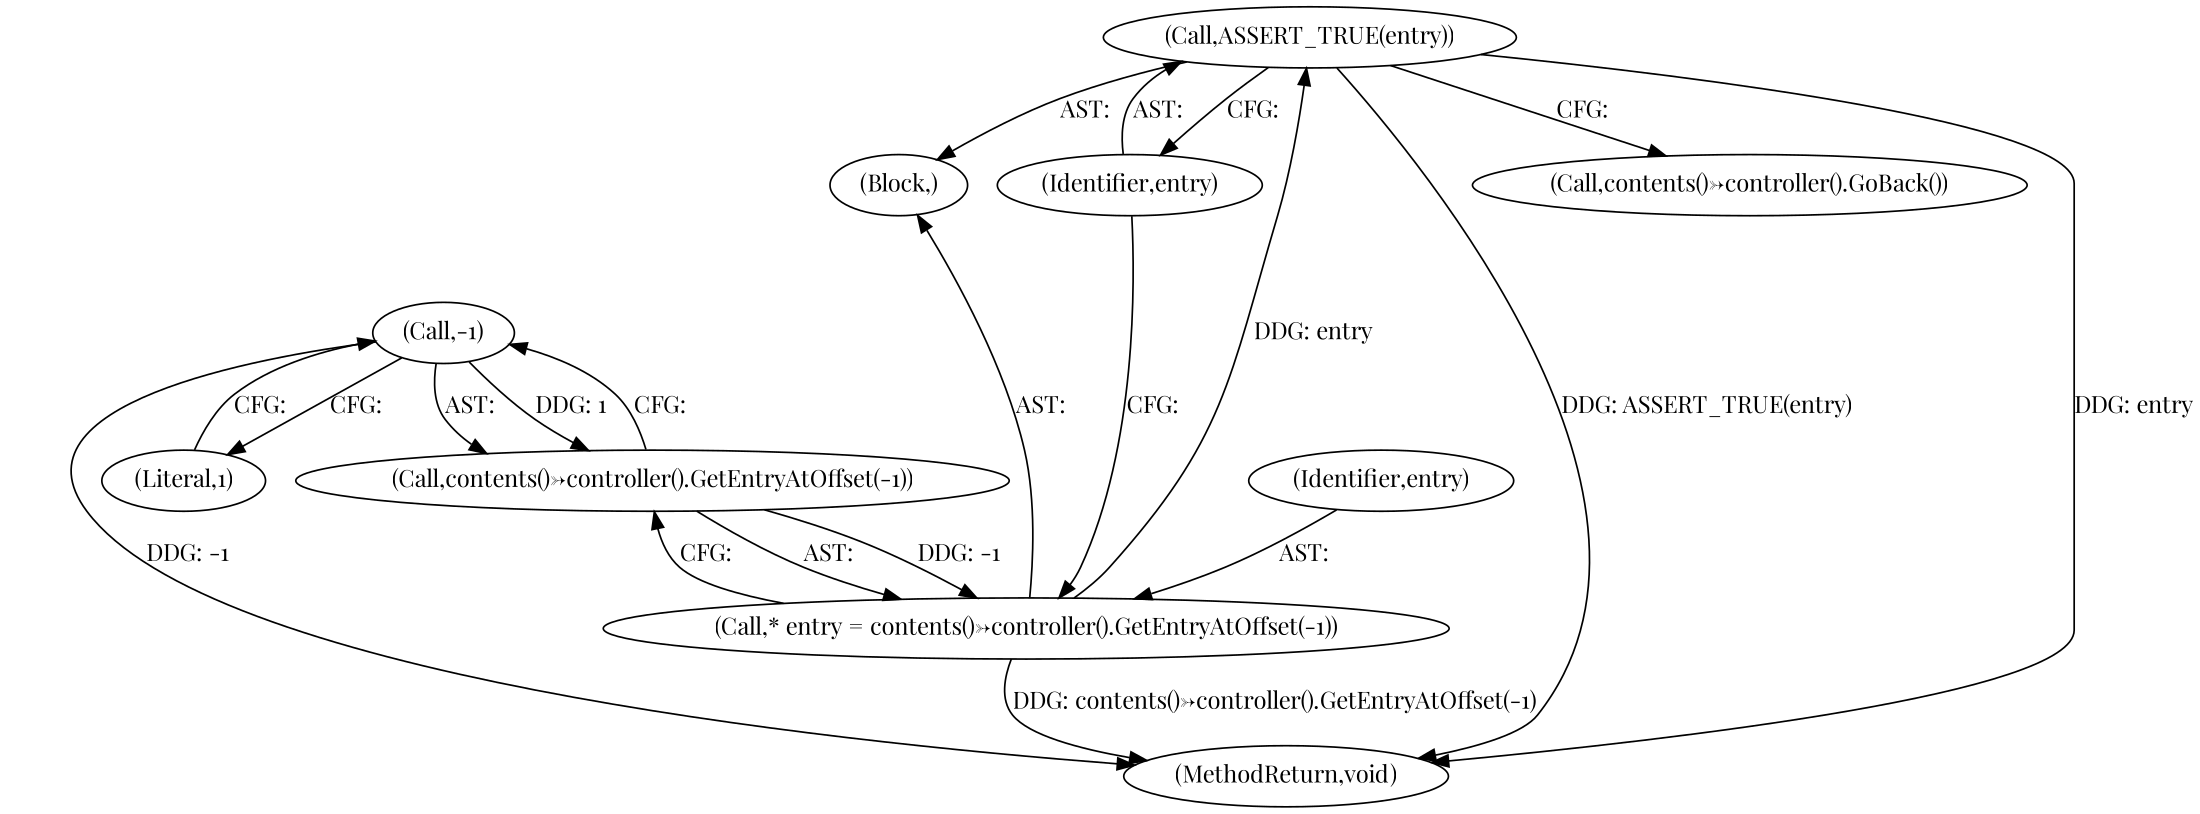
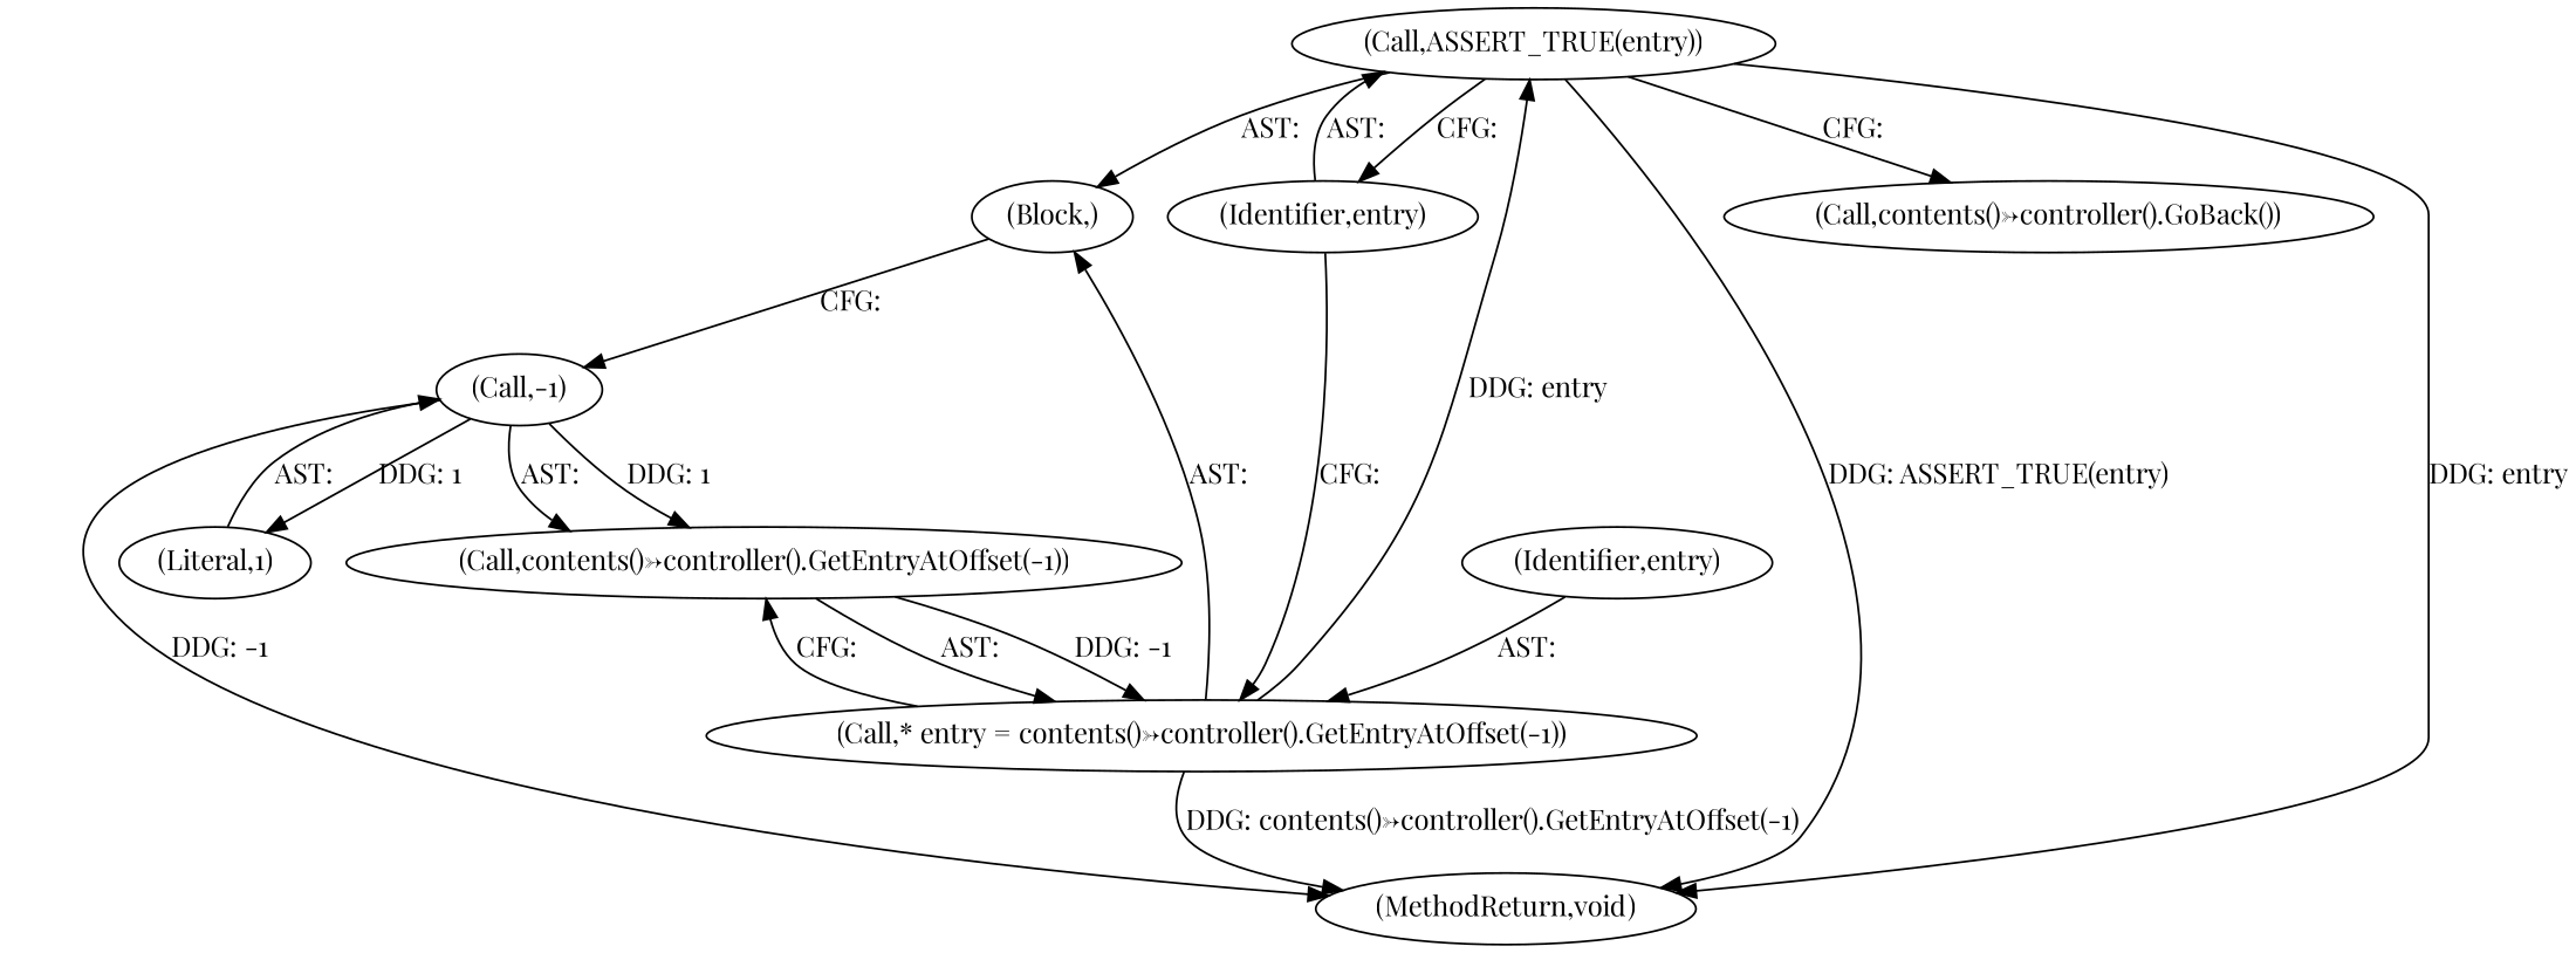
  digraph {
    fontname="Playfair Display"
    node [fontname="Playfair Display"]
    edge [fontname="Playfair Display"]
    n1 [label="(Call,ASSERT_TRUE(entry))"]
    n2 [label="(Block,)"]
    n3 [label="(MethodReturn,void)"]
    n4 [label="(Identifier,entry)"]
    n5 [label="(Call,contents()->controller().GoBack())"]
    n6 [label="(Call,* entry = contents()->controller().GetEntryAtOffset(-1))"]
    n7 [label="(Call,contents()->controller().GetEntryAtOffset(-1))"]
    n8 [label="(Call,-1)"]
    n9 [label="(Literal,1)"]
    n10 [label="(Identifier,entry)"]
    n1 -> n2 [label="AST: "]
    n1 -> n3 [label="DDG: ASSERT_TRUE(entry)"]
    n1 -> n3 [label="DDG: entry"]
    n1 -> n4 [label="CFG: "]
    n1 -> n5 [label="CFG: "]
    n4 -> n1 [label="AST: "]
    n4 -> n6 [label="CFG: "]
    n6 -> n1 [label="DDG: entry"]
    n6 -> n2 [label="AST: "]
    n6 -> n3 [label="DDG: contents()->controller().GetEntryAtOffset(-1)"]
    n6 -> n7 [label="CFG: "]
    n7 -> n6 [label="AST: "]
    n7 -> n6 [label="DDG: -1"]
-   n7 -> n8 [label="CFG: "]
+   n2 -> n8 [label="CFG: "]
    n8 -> n3 [label="DDG: -1"]
    n8 -> n7 [label="AST: "]
    n8 -> n7 [label="DDG: 1"]
-   n8 -> n9 [label="CFG: "]
-   n9 -> n8 [label="CFG: "]
+   n8 -> n9 [label="DDG: 1"]
+   n9 -> n8 [label="AST: "]
    n10 -> n6 [label="AST: "]
  }
